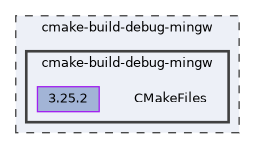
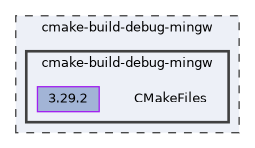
  digraph {
    compound=true
    node [fontname=Helvetica fontsize=10]
    n1 [height=0.2 label=CMakeFiles shape=plaintext width=0.4 color=darkgreen]
-   n2 [color=purple fillcolor="#a2b4d6" height=0.2 label="3.25.2" shape=box style=filled width=0.4]
+   n2 [color=purple fillcolor="#a2b4d6" height=0.2 label="3.29.2" shape=box style=filled width=0.4]
    subgraph cluster_1 {
      bgcolor="#edf0f7"
      fontname=Helvetica
      fontsize=10
      label="cmake-build-debug-mingw"
      pencolor=grey25
      style="filled,dashed"
      subgraph cluster_2 {
        bgcolor="#edf0f7"
        fontname=Helvetica
        fontsize=10
        pencolor=grey25
        style="filled,bold"
        n1
        n2
      }
    }
  }
